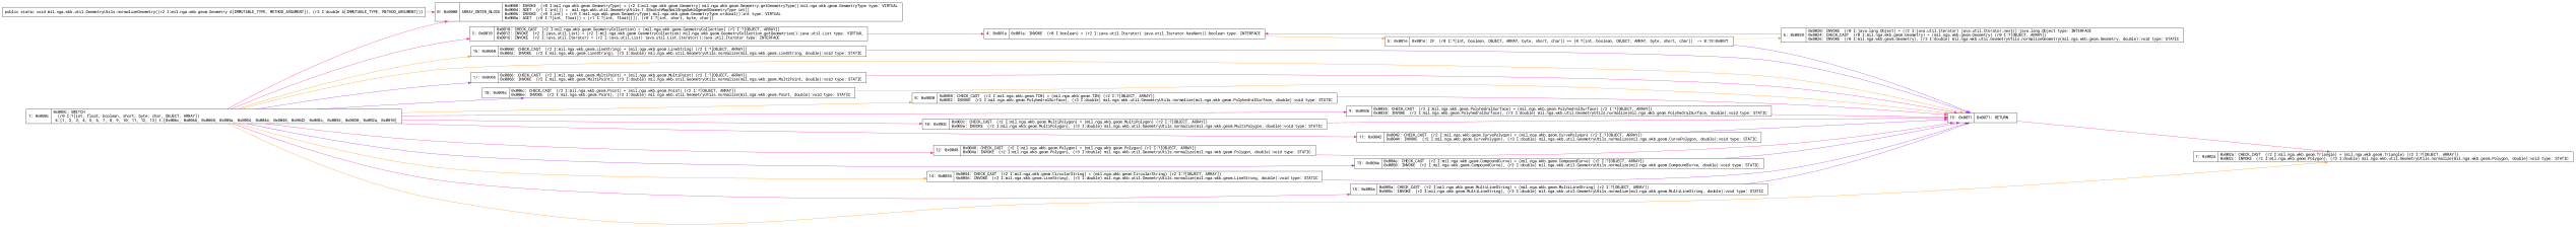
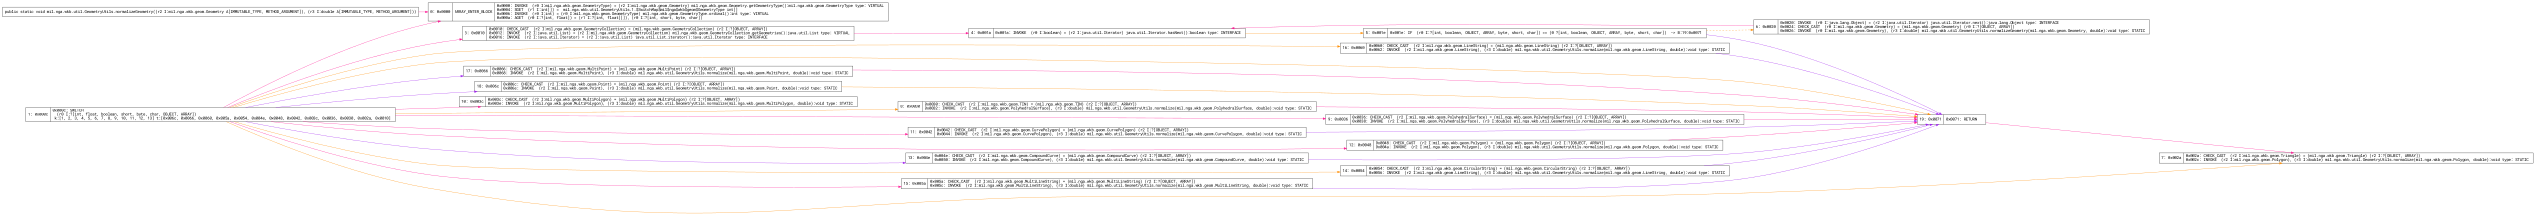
  digraph {
    fontname="Roboto Mono"
    rankdir=LR
    node [fontname="Roboto Mono" shape=record]
    edge [color=deeppink fontname="Roboto Mono"]
    n1 [label="{0\:\ 0x0000|ARRAY_ENTER_BLOCK\l|0x0000: INVOKE  (r0 I:mil.nga.wkb.geom.GeometryType) = (r2 I:mil.nga.wkb.geom.Geometry) mil.nga.wkb.geom.Geometry.getGeometryType():mil.nga.wkb.geom.GeometryType type: VIRTUAL \l0x0004: SGET  (r1 I:int[]) =  mil.nga.wkb.util.GeometryUtils.1.$SwitchMap$mil$nga$wkb$geom$GeometryType int[] \l0x0006: INVOKE  (r0 I:int) = (r0 I:mil.nga.wkb.geom.GeometryType) mil.nga.wkb.geom.GeometryType.ordinal():int type: VIRTUAL \l0x000a: AGET  (r0 I:?[int, float]) = (r1 I:?[int, float][]), (r0 I:?[int, short, byte, char]) \l}"]
    n2 [label="{1\:\ 0x000c|0x000c: SWITCH  \l  (r0 I:?[int, float, boolean, short, byte, char, OBJECT, ARRAY])\l k:[1, 2, 3, 4, 5, 6, 7, 8, 9, 10, 11, 12, 13] t:[0x006c, 0x0066, 0x0060, 0x005a, 0x0054, 0x004e, 0x0048, 0x0042, 0x003c, 0x0036, 0x0030, 0x002a, 0x0010] \l}"]
    n3 [label="{3\:\ 0x0010|0x0010: CHECK_CAST  (r2 I:mil.nga.wkb.geom.GeometryCollection) = (mil.nga.wkb.geom.GeometryCollection) (r2 I:?[OBJECT, ARRAY]) \l0x0012: INVOKE  (r2 I:java.util.List) = (r2 I:mil.nga.wkb.geom.GeometryCollection) mil.nga.wkb.geom.GeometryCollection.getGeometries():java.util.List type: VIRTUAL \l0x0016: INVOKE  (r2 I:java.util.Iterator) = (r2 I:java.util.List) java.util.List.iterator():java.util.Iterator type: INTERFACE \l}"]
    n4 [label="{7\:\ 0x002a|0x002a: CHECK_CAST  (r2 I:mil.nga.wkb.geom.Triangle) = (mil.nga.wkb.geom.Triangle) (r2 I:?[OBJECT, ARRAY]) \l0x002c: INVOKE  (r2 I:mil.nga.wkb.geom.Polygon), (r3 I:double) mil.nga.wkb.util.GeometryUtils.normalize(mil.nga.wkb.geom.Polygon, double):void type: STATIC \l}"]
    n5 [label="{8\:\ 0x0030|0x0030: CHECK_CAST  (r2 I:mil.nga.wkb.geom.TIN) = (mil.nga.wkb.geom.TIN) (r2 I:?[OBJECT, ARRAY]) \l0x0032: INVOKE  (r2 I:mil.nga.wkb.geom.PolyhedralSurface), (r3 I:double) mil.nga.wkb.util.GeometryUtils.normalize(mil.nga.wkb.geom.PolyhedralSurface, double):void type: STATIC \l}"]
    n6 [label="{9\:\ 0x0036|0x0036: CHECK_CAST  (r2 I:mil.nga.wkb.geom.PolyhedralSurface) = (mil.nga.wkb.geom.PolyhedralSurface) (r2 I:?[OBJECT, ARRAY]) \l0x0038: INVOKE  (r2 I:mil.nga.wkb.geom.PolyhedralSurface), (r3 I:double) mil.nga.wkb.util.GeometryUtils.normalize(mil.nga.wkb.geom.PolyhedralSurface, double):void type: STATIC \l}"]
    n7 [label="{10\:\ 0x003c|0x003c: CHECK_CAST  (r2 I:mil.nga.wkb.geom.MultiPolygon) = (mil.nga.wkb.geom.MultiPolygon) (r2 I:?[OBJECT, ARRAY]) \l0x003e: INVOKE  (r2 I:mil.nga.wkb.geom.MultiPolygon), (r3 I:double) mil.nga.wkb.util.GeometryUtils.normalize(mil.nga.wkb.geom.MultiPolygon, double):void type: STATIC \l}"]
    n8 [label="{11\:\ 0x0042|0x0042: CHECK_CAST  (r2 I:mil.nga.wkb.geom.CurvePolygon) = (mil.nga.wkb.geom.CurvePolygon) (r2 I:?[OBJECT, ARRAY]) \l0x0044: INVOKE  (r2 I:mil.nga.wkb.geom.CurvePolygon), (r3 I:double) mil.nga.wkb.util.GeometryUtils.normalize(mil.nga.wkb.geom.CurvePolygon, double):void type: STATIC \l}"]
    n9 [label="{12\:\ 0x0048|0x0048: CHECK_CAST  (r2 I:mil.nga.wkb.geom.Polygon) = (mil.nga.wkb.geom.Polygon) (r2 I:?[OBJECT, ARRAY]) \l0x004a: INVOKE  (r2 I:mil.nga.wkb.geom.Polygon), (r3 I:double) mil.nga.wkb.util.GeometryUtils.normalize(mil.nga.wkb.geom.Polygon, double):void type: STATIC \l}"]
    n10 [label="{13\:\ 0x004e|0x004e: CHECK_CAST  (r2 I:mil.nga.wkb.geom.CompoundCurve) = (mil.nga.wkb.geom.CompoundCurve) (r2 I:?[OBJECT, ARRAY]) \l0x0050: INVOKE  (r2 I:mil.nga.wkb.geom.CompoundCurve), (r3 I:double) mil.nga.wkb.util.GeometryUtils.normalize(mil.nga.wkb.geom.CompoundCurve, double):void type: STATIC \l}"]
    n11 [label="{14\:\ 0x0054|0x0054: CHECK_CAST  (r2 I:mil.nga.wkb.geom.CircularString) = (mil.nga.wkb.geom.CircularString) (r2 I:?[OBJECT, ARRAY]) \l0x0056: INVOKE  (r2 I:mil.nga.wkb.geom.LineString), (r3 I:double) mil.nga.wkb.util.GeometryUtils.normalize(mil.nga.wkb.geom.LineString, double):void type: STATIC \l}"]
    n12 [label="{15\:\ 0x005a|0x005a: CHECK_CAST  (r2 I:mil.nga.wkb.geom.MultiLineString) = (mil.nga.wkb.geom.MultiLineString) (r2 I:?[OBJECT, ARRAY]) \l0x005c: INVOKE  (r2 I:mil.nga.wkb.geom.MultiLineString), (r3 I:double) mil.nga.wkb.util.GeometryUtils.normalize(mil.nga.wkb.geom.MultiLineString, double):void type: STATIC \l}"]
    n13 [label="{16\:\ 0x0060|0x0060: CHECK_CAST  (r2 I:mil.nga.wkb.geom.LineString) = (mil.nga.wkb.geom.LineString) (r2 I:?[OBJECT, ARRAY]) \l0x0062: INVOKE  (r2 I:mil.nga.wkb.geom.LineString), (r3 I:double) mil.nga.wkb.util.GeometryUtils.normalize(mil.nga.wkb.geom.LineString, double):void type: STATIC \l}"]
    n14 [label="{17\:\ 0x0066|0x0066: CHECK_CAST  (r2 I:mil.nga.wkb.geom.MultiPoint) = (mil.nga.wkb.geom.MultiPoint) (r2 I:?[OBJECT, ARRAY]) \l0x0068: INVOKE  (r2 I:mil.nga.wkb.geom.MultiPoint), (r3 I:double) mil.nga.wkb.util.GeometryUtils.normalize(mil.nga.wkb.geom.MultiPoint, double):void type: STATIC \l}"]
    n15 [label="{18\:\ 0x006c|0x006c: CHECK_CAST  (r2 I:mil.nga.wkb.geom.Point) = (mil.nga.wkb.geom.Point) (r2 I:?[OBJECT, ARRAY]) \l0x006e: INVOKE  (r2 I:mil.nga.wkb.geom.Point), (r3 I:double) mil.nga.wkb.util.GeometryUtils.normalize(mil.nga.wkb.geom.Point, double):void type: STATIC \l}"]
    n16 [label="{19\:\ 0x0071|0x0071: RETURN   \l}"]
    n17 [label="{4\:\ 0x001a|0x001a: INVOKE  (r0 I:boolean) = (r2 I:java.util.Iterator) java.util.Iterator.hasNext():boolean type: INTERFACE \l}"]
    n18 [label="{5\:\ 0x001e|0x001e: IF  (r0 I:?[int, boolean, OBJECT, ARRAY, byte, short, char]) == (0 ?[int, boolean, OBJECT, ARRAY, byte, short, char])  \-\> B:19:0x0071 \l}"]
    n19 [label="{6\:\ 0x0020|0x0020: INVOKE  (r0 I:java.lang.Object) = (r2 I:java.util.Iterator) java.util.Iterator.next():java.lang.Object type: INTERFACE \l0x0024: CHECK_CAST  (r0 I:mil.nga.wkb.geom.Geometry) = (mil.nga.wkb.geom.Geometry) (r0 I:?[OBJECT, ARRAY]) \l0x0026: INVOKE  (r0 I:mil.nga.wkb.geom.Geometry), (r3 I:double) mil.nga.wkb.util.GeometryUtils.normalizeGeometry(mil.nga.wkb.geom.Geometry, double):void type: STATIC \l}"]
    n20 [label="{public static void mil.nga.wkb.util.GeometryUtils.normalizeGeometry((r2 I:mil.nga.wkb.geom.Geometry A[IMMUTABLE_TYPE, METHOD_ARGUMENT]), (r3 I:double A[IMMUTABLE_TYPE, METHOD_ARGUMENT])) }"]
    n2 -> n1
    n2 -> n3
    n2 -> n4 [color=darkorange]
    n2 -> n5 [color=darkorange]
    n2 -> n6
    n2 -> n7
    n2 -> n8
    n2 -> n9
    n2 -> n10 [color=purple]
    n2 -> n11 [color=darkorange]
    n2 -> n12
    n2 -> n13 [color=darkorange]
    n2 -> n14 [color=purple]
    n2 -> n15 [color=purple]
    n2 -> n16 [color=darkorange]
    n3 -> n17
    n5 -> n16
    n6 -> n16
-   n7 -> n16
    n8 -> n16 [color=purple]
    n9 -> n16
    n10 -> n16 [color=purple]
    n11 -> n16 [color=purple]
    n12 -> n16 [color=purple]
    n13 -> n16 [color=purple]
    n14 -> n16
    n15 -> n16 [color=darkorange]
    n16 -> n4
    n17 -> n18 [color=darkorange]
    n18 -> n16 [color=purple]
    n18 -> n19 [color=darkorange style=dashed]
    n19 -> n17
    n20 -> n1
  }
